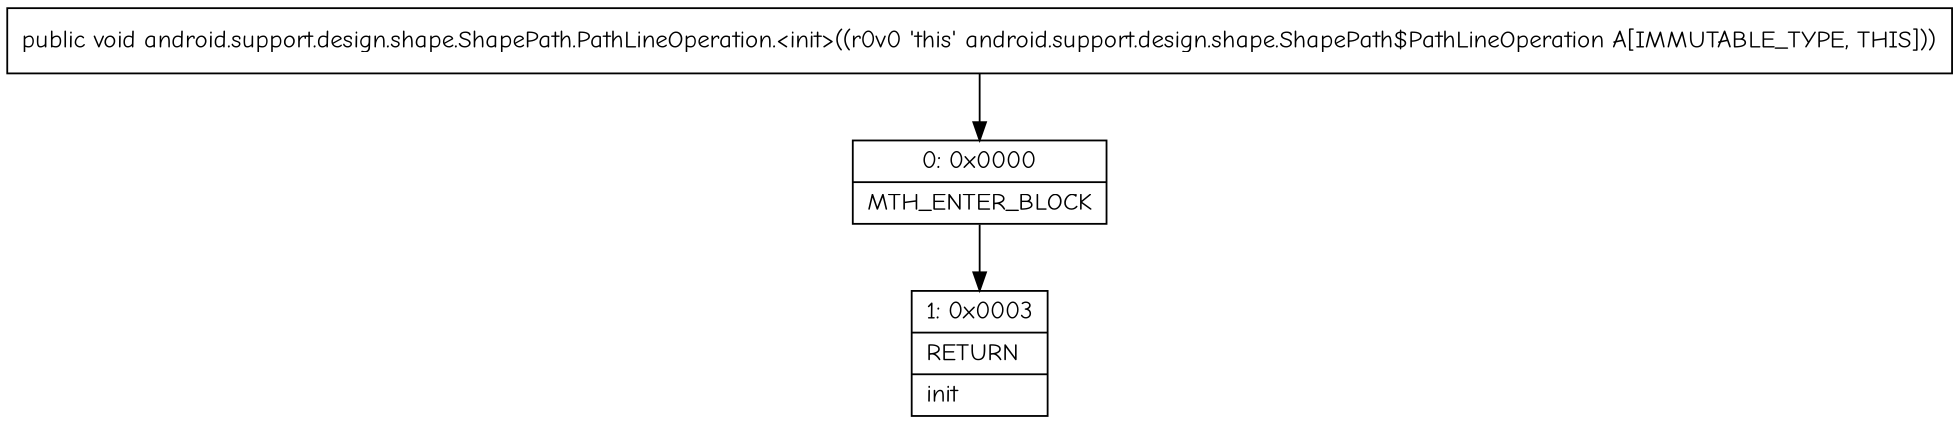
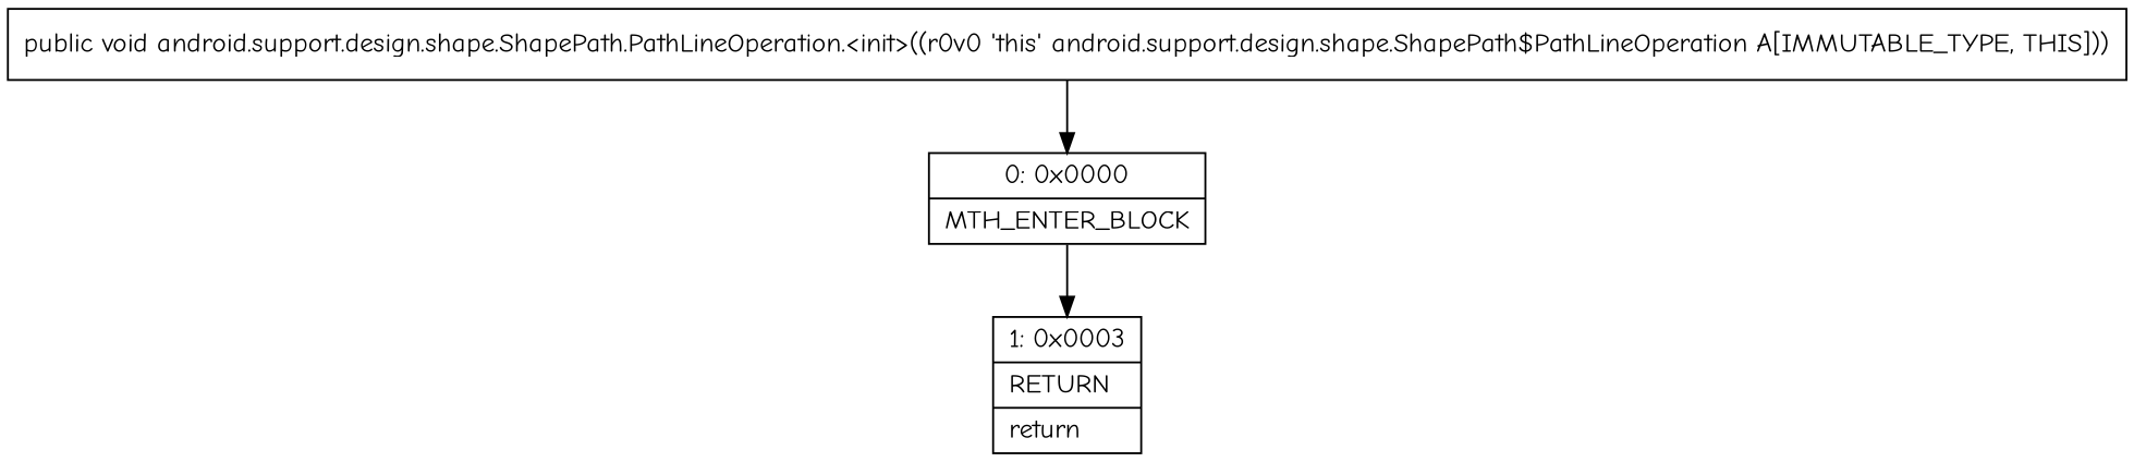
  digraph {
    fontname="Comic Neue"
    node [shape=record fontname="Comic Neue"]
    edge [fontname="Comic Neue"]
    n1 [label="{0\:\ 0x0000|MTH_ENTER_BLOCK\l}"]
-   n2 [label="{1\:\ 0x0003|RETURN\l|init\l}"]
+   n2 [label="{1\:\ 0x0003|RETURN\l|return\l}"]
    n3 [label="{public void android.support.design.shape.ShapePath.PathLineOperation.\<init\>((r0v0 'this' android.support.design.shape.ShapePath$PathLineOperation A[IMMUTABLE_TYPE, THIS])) }"]
    n1 -> n2
    n3 -> n1
  }
